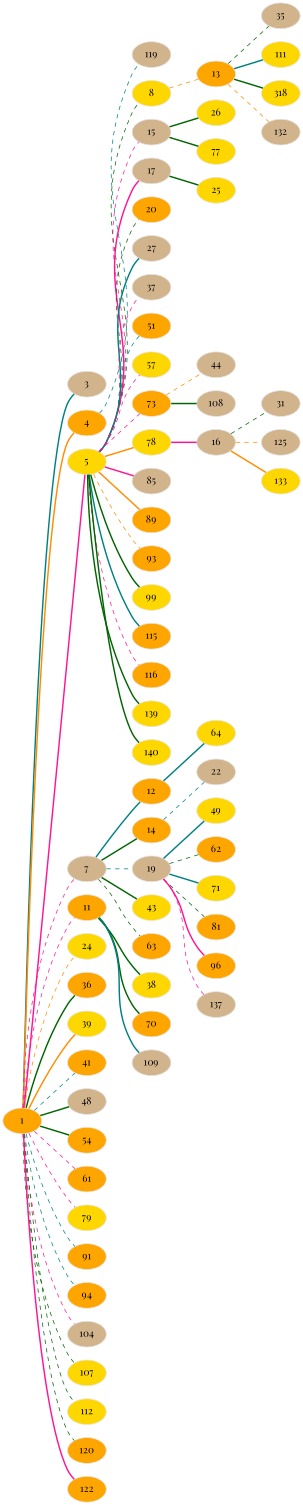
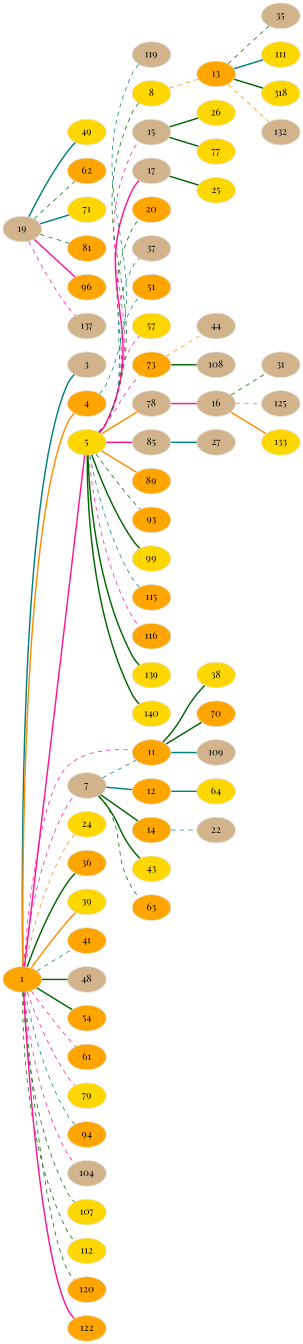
  graph {
    fontname="Playfair Display"
    rankdir=LR
    node [color=gray90 fillcolor=orange fontname="Playfair Display" style=filled]
    edge [color=darkgreen fontname="Playfair Display" style=dashed]
    1 [super="+2+10"]
    3 [fillcolor=tan]
    4
    5 [fillcolor=gold super="+6"]
    7 [fillcolor=tan super="+106+125+147+126+9+42"]
    11
    24 [fillcolor=gold]
    36
    39 [fillcolor=gold]
    41
    48 [fillcolor=tan]
    54
    61 [super="+75"]
    79 [fillcolor=gold]
-   91 [super="+100+144"]
    94
    104 [fillcolor=tan]
    107 [fillcolor=gold]
    112 [fillcolor=gold]
    120
    122
    119 [fillcolor=tan]
    8 [fillcolor=gold]
    15 [fillcolor=tan super="+26"]
    17 [fillcolor=tan super="+103+88"]
    20
    27 [fillcolor=tan super="+113+121"]
    37 [fillcolor=tan super="+69"]
    51
    57 [fillcolor=gold super="+59+138"]
    73 [super="+74+135+142+92"]
-   78 [fillcolor=gold]
+   78 [fillcolor=tan]
    n33 [fillcolor=tan label=85]
    89
    93 [super="+124"]
    99 [fillcolor=gold]
    115
    116
    139 [fillcolor=gold]
    140 [fillcolor=gold]
    12 [super="+80+53+95+84+65+67+68+32"]
    14 [super="+46+29+22+60+23"]
    19 [fillcolor=tan super="+34"]
    43 [fillcolor=gold]
    63
    38 [fillcolor=gold super="+50"]
    70
    109 [fillcolor=tan]
    13
    n50 [fillcolor=gold label=26]
    77 [fillcolor=gold]
    16 [fillcolor=tan]
    31 [fillcolor=tan]
    n54 [fillcolor=tan label=125]
    133 [fillcolor=gold]
    25 [fillcolor=gold]
    44 [fillcolor=tan]
    108 [fillcolor=tan]
    64 [fillcolor=gold]
    n60 [fillcolor=tan label=22]
    49 [fillcolor=gold super="+76"]
    62 [super="+101+117"]
    71 [fillcolor=gold]
    81
    96
    137 [fillcolor=tan]
    35 [fillcolor=tan]
    111 [fillcolor=gold]
    n69 [fillcolor=gold label=318 super="+143"]
    132 [fillcolor=tan]
    1 -- 3 [color=teal style=bold]
    1 -- 4 [color=darkorange style=bold]
    1 -- 5 [color=deeppink style=bold]
    1 -- 7 [color=deeppink]
    1 -- 11 [color=deeppink]
    1 -- 24 [color=darkorange]
    1 -- 36 [style=bold]
    1 -- 39 [color=darkorange style=bold]
    1 -- 41 [color=teal]
    1 -- 48 [style=bold]
    1 -- 54 [style=bold]
    1 -- 61 [color=deeppink]
    1 -- 79 [color=deeppink]
-   1 -- 91 [color=teal]
    1 -- 94 [color=teal]
    1 -- 104 [color=deeppink]
    1 -- 107
    1 -- 112
    1 -- 120
    1 -- 122 [color=deeppink style=bold]
    4 -- 119 [color=teal]
    5 -- 8
    5 -- 15 [color=deeppink]
    5 -- 17 [color=deeppink style=bold]
    5 -- 20
-   5 -- 27 [color=teal style=bold]
-   5 -- 37 [color=deeppink]
+   n33 -- 27 [color=teal style=bold]
+   5 -- 37 [color=teal]
    5 -- 51 [color=teal]
    5 -- 57 [color=deeppink]
    5 -- 73 [color=deeppink]
    5 -- 78 [color=darkorange style=bold]
    5 -- n33 [color=deeppink style=bold]
    5 -- 89 [color=darkorange style=bold]
-   5 -- 93 [color=darkorange]
+   5 -- 93
    5 -- 99 [style=bold]
-   5 -- 115 [color=teal style=bold]
+   5 -- 115 [color=teal]
    5 -- 116 [color=deeppink]
    5 -- 139 [style=bold]
    5 -- 140 [style=bold]
    7 -- 12 [color=teal style=bold]
    7 -- 14 [style=bold]
-   7 -- 19 [color=teal]
+   7 -- 11 [color=teal]
    7 -- 43 [style=bold]
    7 -- 63
    11 -- 38 [style=bold]
    11 -- 70 [style=bold]
    11 -- 109 [color=teal style=bold]
    8 -- 13 [color=darkorange]
    15 -- n50 [style=bold]
    15 -- 77 [style=bold]
    17 -- 25 [style=bold]
    73 -- 44 [color=darkorange]
    73 -- 108 [style=bold]
    78 -- 16 [color=deeppink style=bold]
    12 -- 64 [color=teal style=bold]
    14 -- n60 [color=teal]
    19 -- 49 [color=teal style=bold]
    19 -- 62
    19 -- 71 [color=teal style=bold]
    19 -- 81
    19 -- 96 [color=deeppink style=bold]
    19 -- 137 [color=deeppink]
    13 -- 35
    13 -- 111 [color=teal style=bold]
    13 -- n69 [style=bold]
    13 -- 132 [color=darkorange]
    16 -- 31
    16 -- n54 [color=darkorange]
    16 -- 133 [color=darkorange style=bold]
  }
